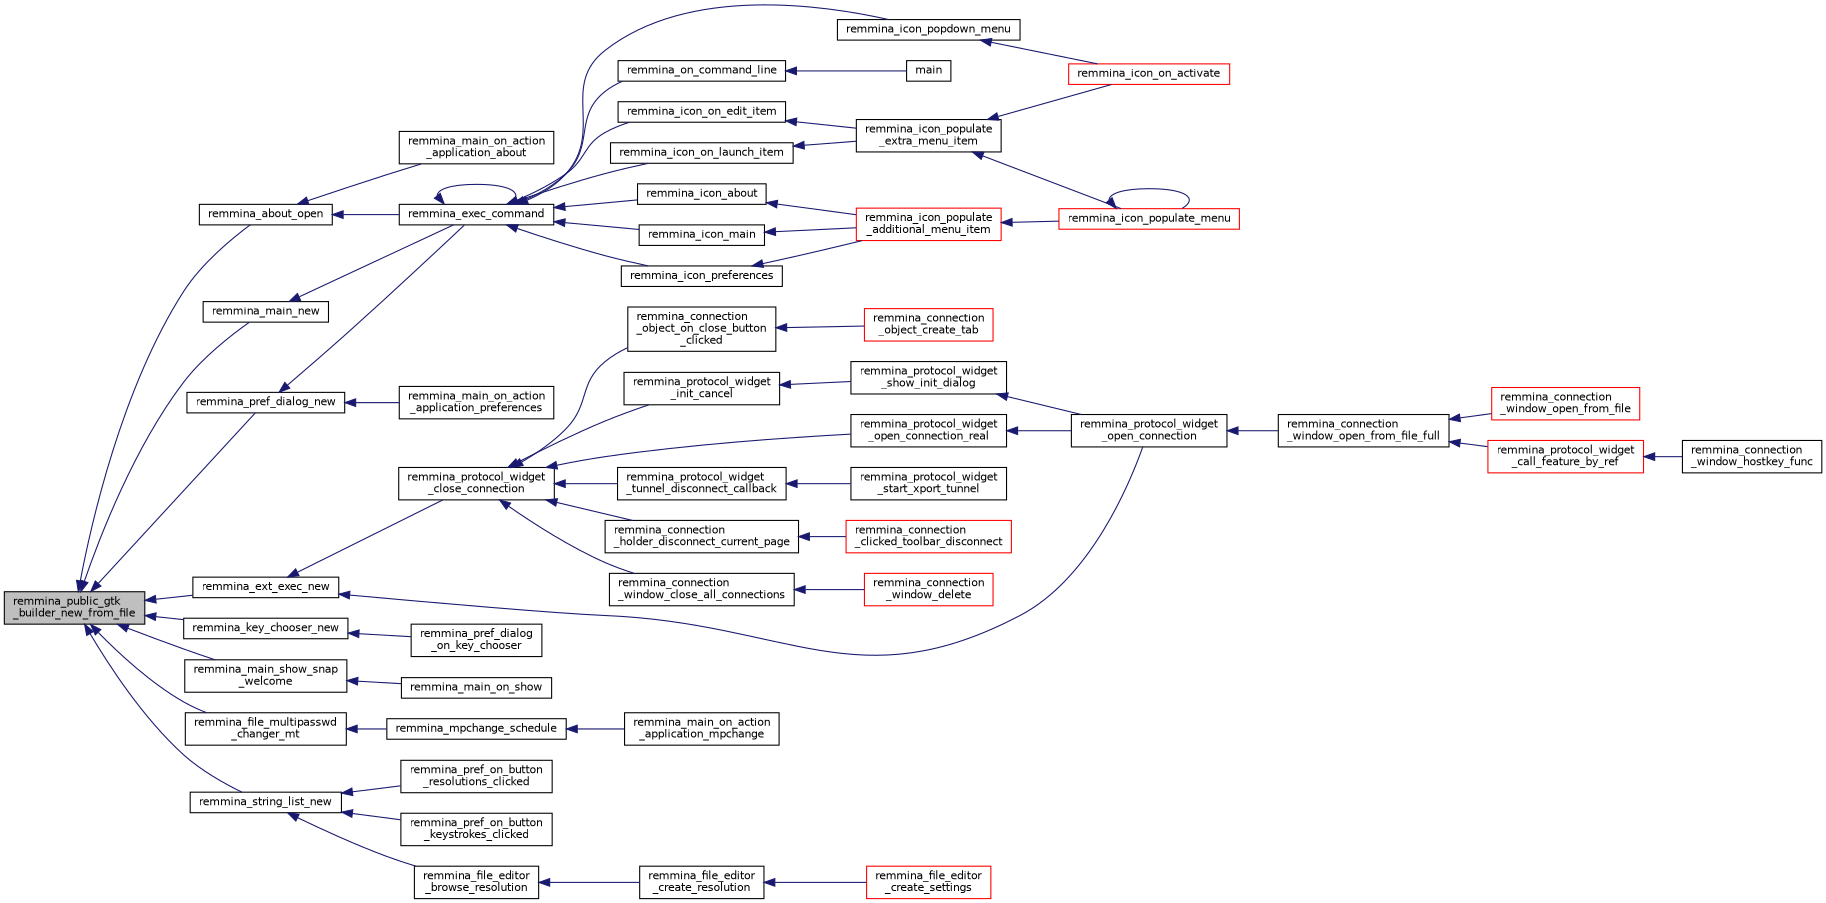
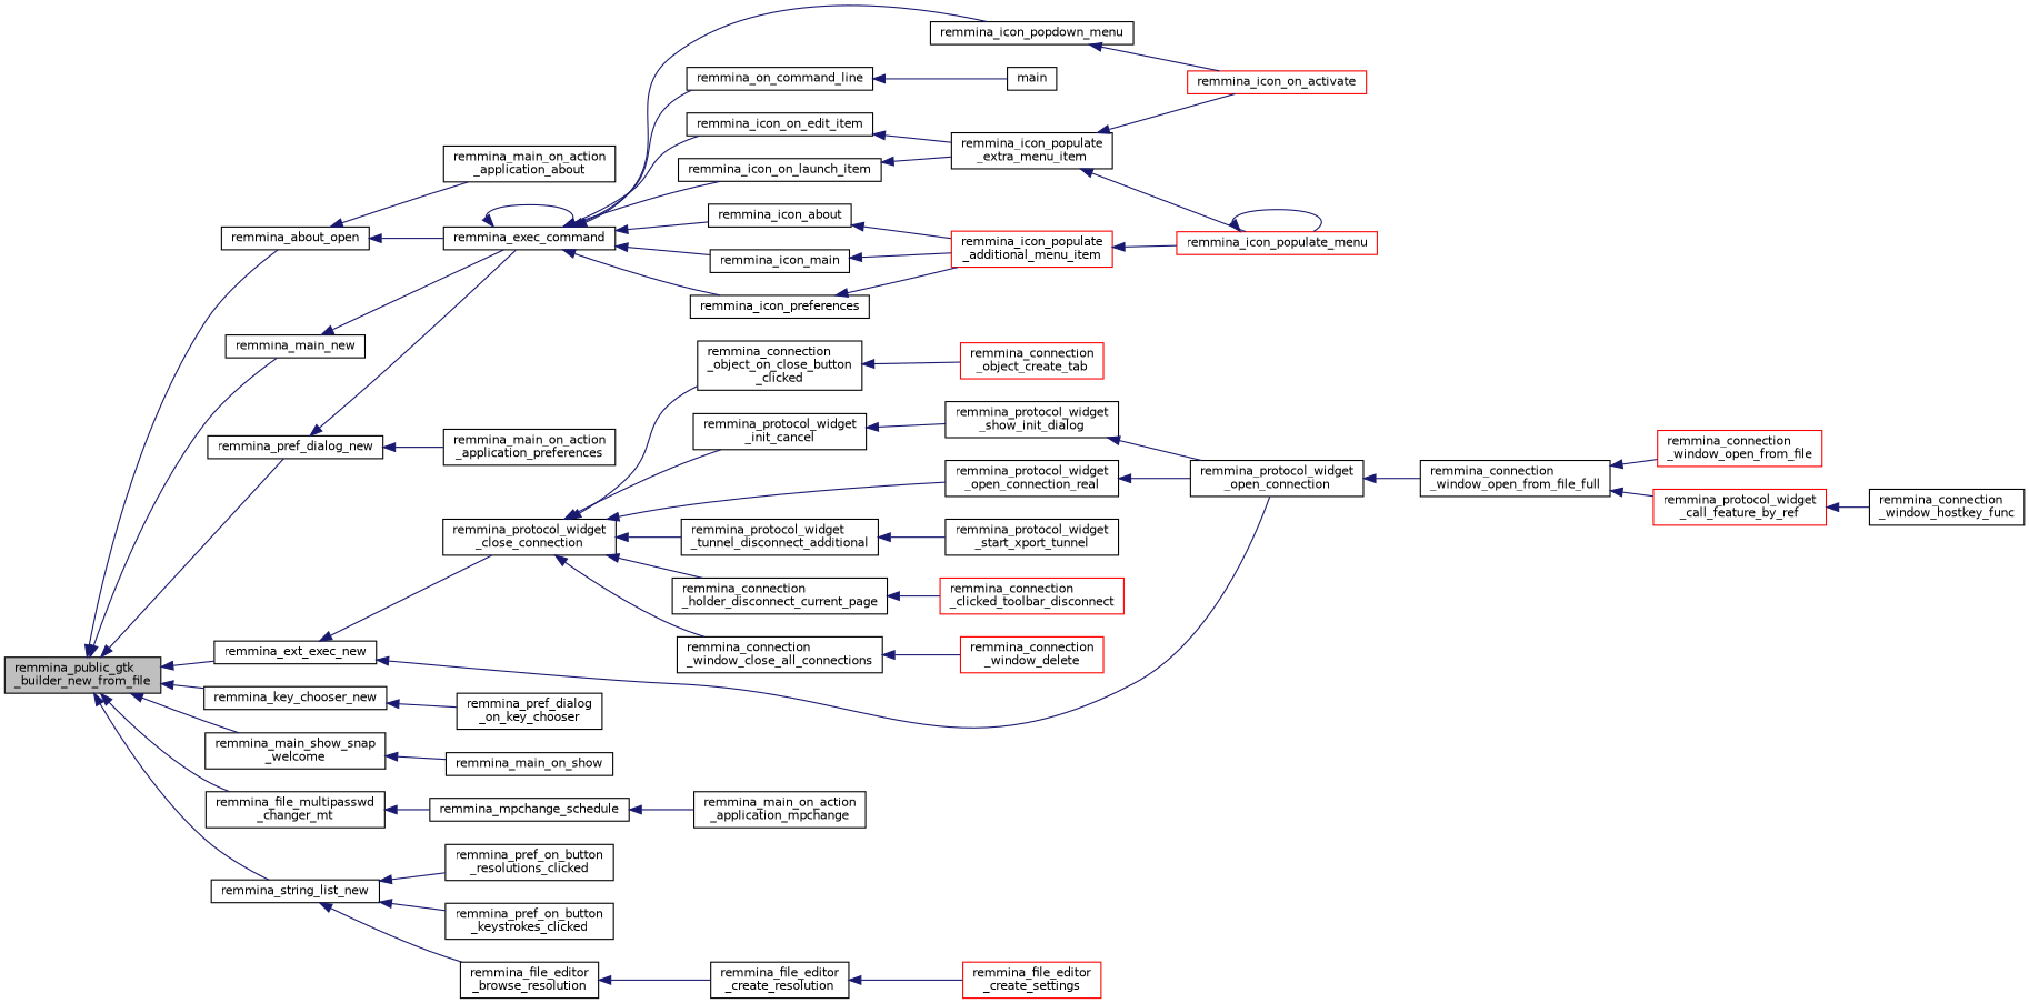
  digraph {
    rankdir=LR
    node [color=black fillcolor=white fontname=Helvetica fontsize=10 shape=record style=filled]
    edge [color=midnightblue dir=back fontname=Helvetica fontsize=10 labelfontname=Helvetica labelfontsize=10 style=solid]
    n1 [fillcolor=grey75 fontcolor=black height=0.2 label="remmina_public_gtk\l_builder_new_from_file" width=0.4]
    n2 [height=0.2 label=remmina_about_open width=0.4]
    n3 [height=0.2 label=remmina_ext_exec_new width=0.4]
    n4 [height=0.2 label=remmina_key_chooser_new width=0.4]
    n5 [height=0.2 label="remmina_main_show_snap\l_welcome" width=0.4]
    n6 [height=0.2 label=remmina_main_new width=0.4]
    n7 [height=0.2 label="remmina_file_multipasswd\l_changer_mt" width=0.4]
    n8 [height=0.2 label=remmina_pref_dialog_new width=0.4]
    n9 [height=0.2 label=remmina_string_list_new width=0.4]
    n10 [height=0.2 label=remmina_exec_command width=0.4]
    n11 [height=0.2 label="remmina_main_on_action\l_application_about" width=0.4]
    n12 [height=0.2 label="remmina_protocol_widget\l_open_connection" width=0.4]
    n13 [height=0.2 label="remmina_protocol_widget\l_close_connection" width=0.4]
    n14 [height=0.2 label="remmina_pref_dialog\l_on_key_chooser" width=0.4]
    n15 [height=0.2 label=remmina_main_on_show width=0.4]
    n16 [height=0.2 label=remmina_mpchange_schedule width=0.4]
    n17 [height=0.2 label="remmina_main_on_action\l_application_preferences" width=0.4]
    n18 [height=0.2 label="remmina_file_editor\l_browse_resolution" width=0.4]
    n19 [height=0.2 label="remmina_pref_on_button\l_resolutions_clicked" width=0.4]
    n20 [height=0.2 label="remmina_pref_on_button\l_keystrokes_clicked" width=0.4]
    n21 [height=0.2 label=remmina_on_command_line width=0.4]
    n22 [height=0.2 label=remmina_icon_main width=0.4]
    n23 [height=0.2 label=remmina_icon_preferences width=0.4]
    n24 [height=0.2 label=remmina_icon_about width=0.4]
    n25 [height=0.2 label=remmina_icon_on_launch_item width=0.4]
    n26 [height=0.2 label=remmina_icon_on_edit_item width=0.4]
    n27 [height=0.2 label=remmina_icon_popdown_menu width=0.4]
    n28 [height=0.2 label=main width=0.4]
    n29 [color=red height=0.2 label="remmina_icon_populate\l_additional_menu_item" width=0.4]
    n30 [height=0.2 label="remmina_icon_populate\l_extra_menu_item" width=0.4]
    n31 [color=red height=0.2 label=remmina_icon_on_activate width=0.4]
    n32 [color=red height=0.2 label=remmina_icon_populate_menu width=0.4]
    n33 [height=0.2 label="remmina_connection\l_window_open_from_file_full" width=0.4]
    n34 [height=0.2 label="remmina_connection\l_holder_disconnect_current_page" width=0.4]
    n35 [height=0.2 label="remmina_connection\l_window_close_all_connections" width=0.4]
    n36 [height=0.2 label="remmina_connection\l_object_on_close_button\l_clicked" width=0.4]
    n37 [height=0.2 label="remmina_protocol_widget\l_init_cancel" width=0.4]
    n38 [height=0.2 label="remmina_protocol_widget\l_open_connection_real" width=0.4]
-   n39 [height=0.2 label="remmina_protocol_widget\l_tunnel_disconnect_callback" width=0.4]
+   n39 [height=0.2 label="remmina_protocol_widget\l_tunnel_disconnect_additional" width=0.4]
    n40 [color=red height=0.2 label="remmina_connection\l_window_open_from_file" width=0.4]
    n41 [color=red height=0.2 label="remmina_protocol_widget\l_call_feature_by_ref" width=0.4]
    n42 [height=0.2 label="remmina_connection\l_window_hostkey_func" width=0.4]
    n43 [color=red height=0.2 label="remmina_connection\l_clicked_toolbar_disconnect" width=0.4]
    n44 [color=red height=0.2 label="remmina_connection\l_window_delete" width=0.4]
    n45 [color=red height=0.2 label="remmina_connection\l_object_create_tab" width=0.4]
    n46 [height=0.2 label="remmina_protocol_widget\l_show_init_dialog" width=0.4]
    n47 [height=0.2 label="remmina_protocol_widget\l_start_xport_tunnel" width=0.4]
    n48 [height=0.2 label="remmina_main_on_action\l_application_mpchange" width=0.4]
    n49 [height=0.2 label="remmina_file_editor\l_create_resolution" width=0.4]
    n50 [color=red height=0.2 label="remmina_file_editor\l_create_settings" width=0.4]
    n1 -> n2
    n1 -> n3
    n1 -> n4
    n1 -> n5
    n1 -> n6
    n1 -> n7
    n1 -> n8
    n1 -> n9
    n2 -> n10
    n2 -> n11
    n3 -> n12
    n3 -> n13
    n4 -> n14
    n5 -> n15
    n6 -> n10
    n7 -> n16
    n8 -> n10
    n8 -> n17
    n9 -> n18
    n9 -> n19
    n9 -> n20
    n10 -> n10
    n10 -> n21
    n10 -> n22
    n10 -> n23
    n10 -> n24
    n10 -> n25
    n10 -> n26
    n10 -> n27
    n12 -> n33
    n13 -> n34
    n13 -> n35
    n13 -> n36
    n13 -> n37
    n13 -> n38
    n13 -> n39
    n16 -> n48
    n18 -> n49
    n21 -> n28
    n22 -> n29
    n23 -> n29
    n24 -> n29
    n25 -> n30
    n26 -> n30
    n27 -> n31
    n29 -> n32
    n30 -> n31
    n30 -> n32
    n32 -> n32
    n33 -> n40
    n33 -> n41
    n34 -> n43
    n35 -> n44
    n36 -> n45
    n37 -> n46
    n38 -> n12
    n39 -> n47
    n41 -> n42
    n46 -> n12
    n49 -> n50
  }
